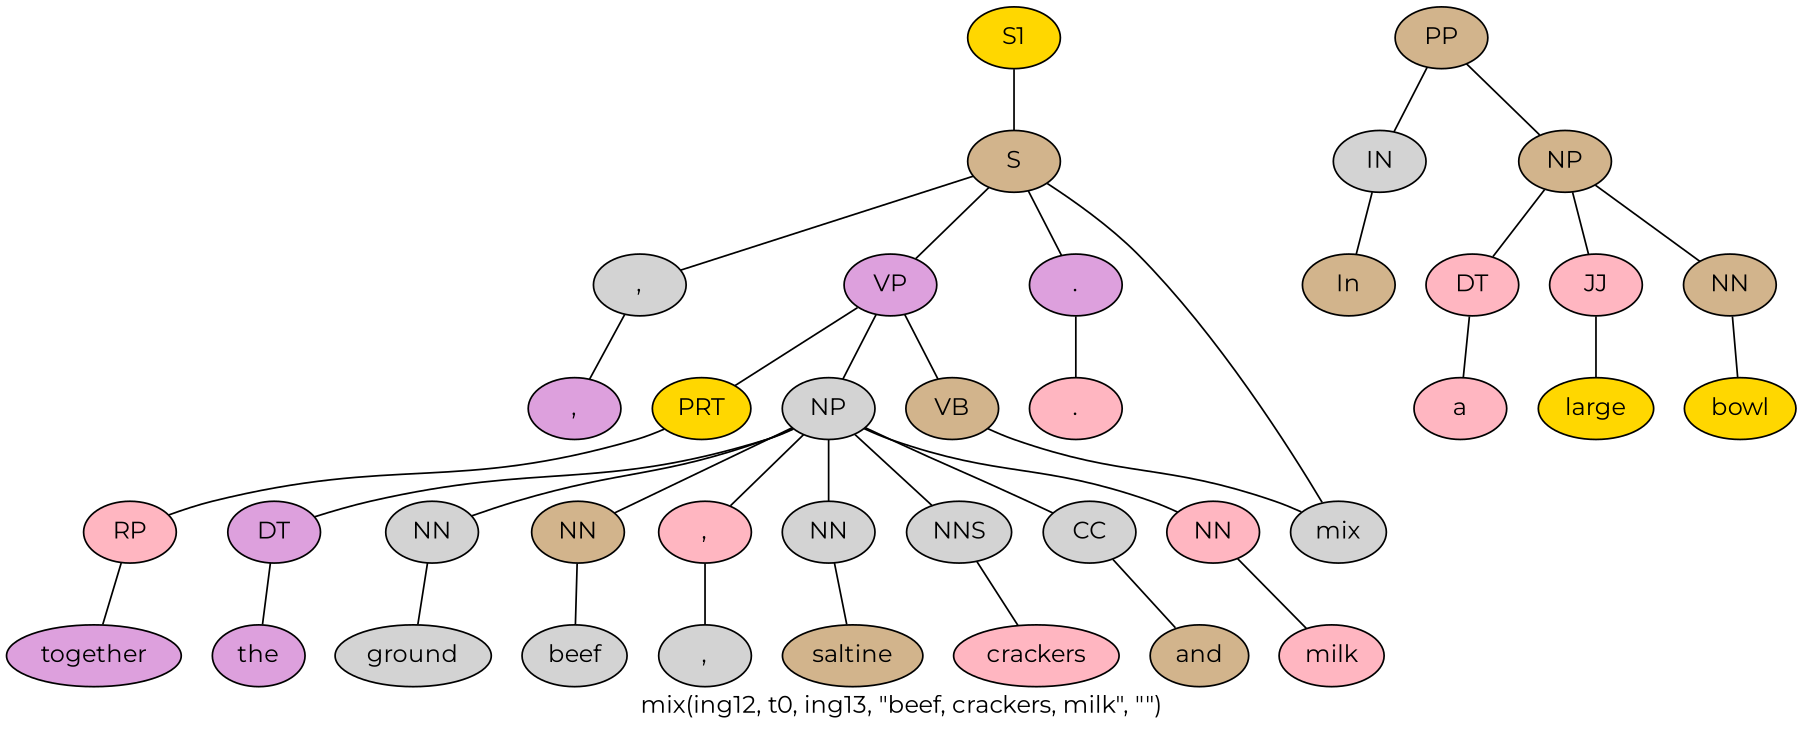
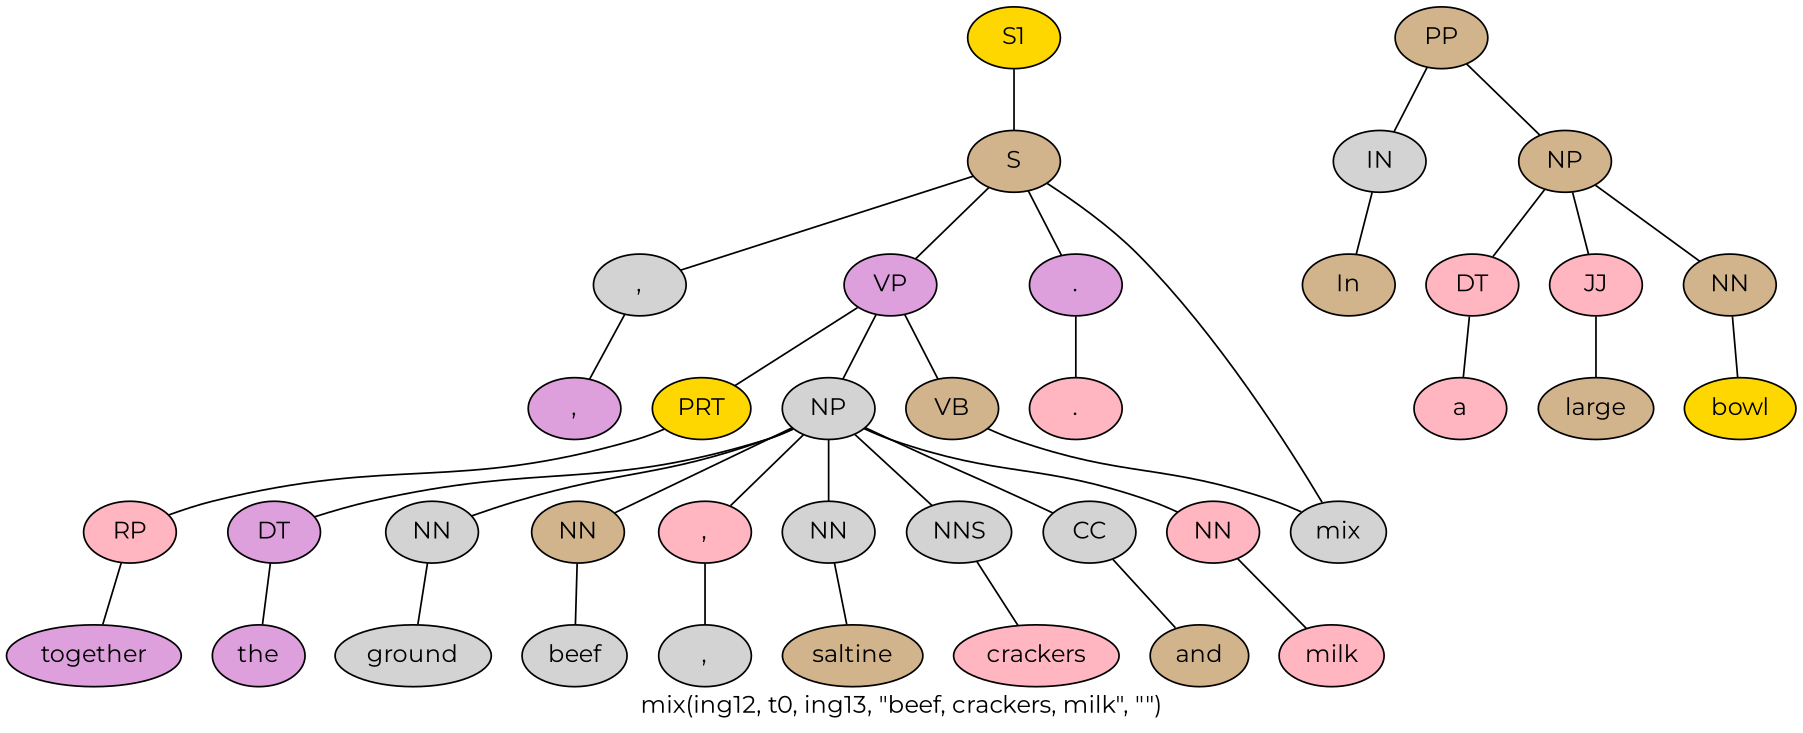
  graph {
    fontname=Montserrat
    label="mix(ing12, t0, ing13, \"beef, crackers, milk\", \"\")"
    node [fillcolor=lightgrey fontname=Montserrat style=filled]
    edge [fontname=Montserrat]
    n1 [fillcolor=gold label=S1]
    n2 [fillcolor=tan label=S]
    n3 [label=","]
    n4 [fillcolor=plum label=VP]
    n5 [fillcolor=plum label="."]
    n6 [label=mix]
    n7 [fillcolor=tan label=PP]
    n8 [label=IN]
    n9 [fillcolor=tan label=NP]
    n10 [fillcolor=plum label=","]
    n11 [fillcolor=tan label=VB]
    n12 [fillcolor=gold label=PRT]
    n13 [label=NP]
    n14 [fillcolor=lightpink label="."]
    n15 [fillcolor=tan label=In]
    n16 [fillcolor=lightpink label=DT]
    n17 [fillcolor=lightpink label=JJ]
    n18 [fillcolor=tan label=NN]
    n19 [fillcolor=lightpink label=a]
-   n20 [fillcolor=gold label=large]
+   n20 [fillcolor=tan label=large]
    n21 [fillcolor=gold label=bowl]
    n22 [fillcolor=lightpink label=RP]
    n23 [fillcolor=plum label=DT]
    n24 [label=NN]
    n25 [fillcolor=tan label=NN]
    n26 [fillcolor=lightpink label=","]
    n27 [label=NN]
    n28 [label=NNS]
    n29 [label=CC]
    n30 [fillcolor=lightpink label=NN]
    n31 [fillcolor=plum label=together]
    n32 [fillcolor=plum label=the]
    n33 [label=ground]
    n34 [label=beef]
    n35 [label=","]
    n36 [fillcolor=tan label=saltine]
    n37 [fillcolor=lightpink label=crackers]
    n38 [fillcolor=tan label=and]
    n39 [fillcolor=lightpink label=milk]
    n1 -- n2
    n2 -- n3
    n2 -- n4
    n2 -- n5
    n2 -- n6
    n3 -- n10
    n4 -- n11
    n4 -- n12
    n4 -- n13
    n5 -- n14
    n7 -- n8
    n7 -- n9
    n8 -- n15
    n9 -- n16
    n9 -- n17
    n9 -- n18
    n11 -- n6
    n12 -- n22
    n13 -- n23
    n13 -- n24
    n13 -- n25
    n13 -- n26
    n13 -- n27
    n13 -- n28
    n13 -- n29
    n13 -- n30
    n16 -- n19
    n17 -- n20
    n18 -- n21
    n22 -- n31
    n23 -- n32
    n24 -- n33
    n25 -- n34
    n26 -- n35
    n27 -- n36
    n28 -- n37
    n29 -- n38
    n30 -- n39
  }
